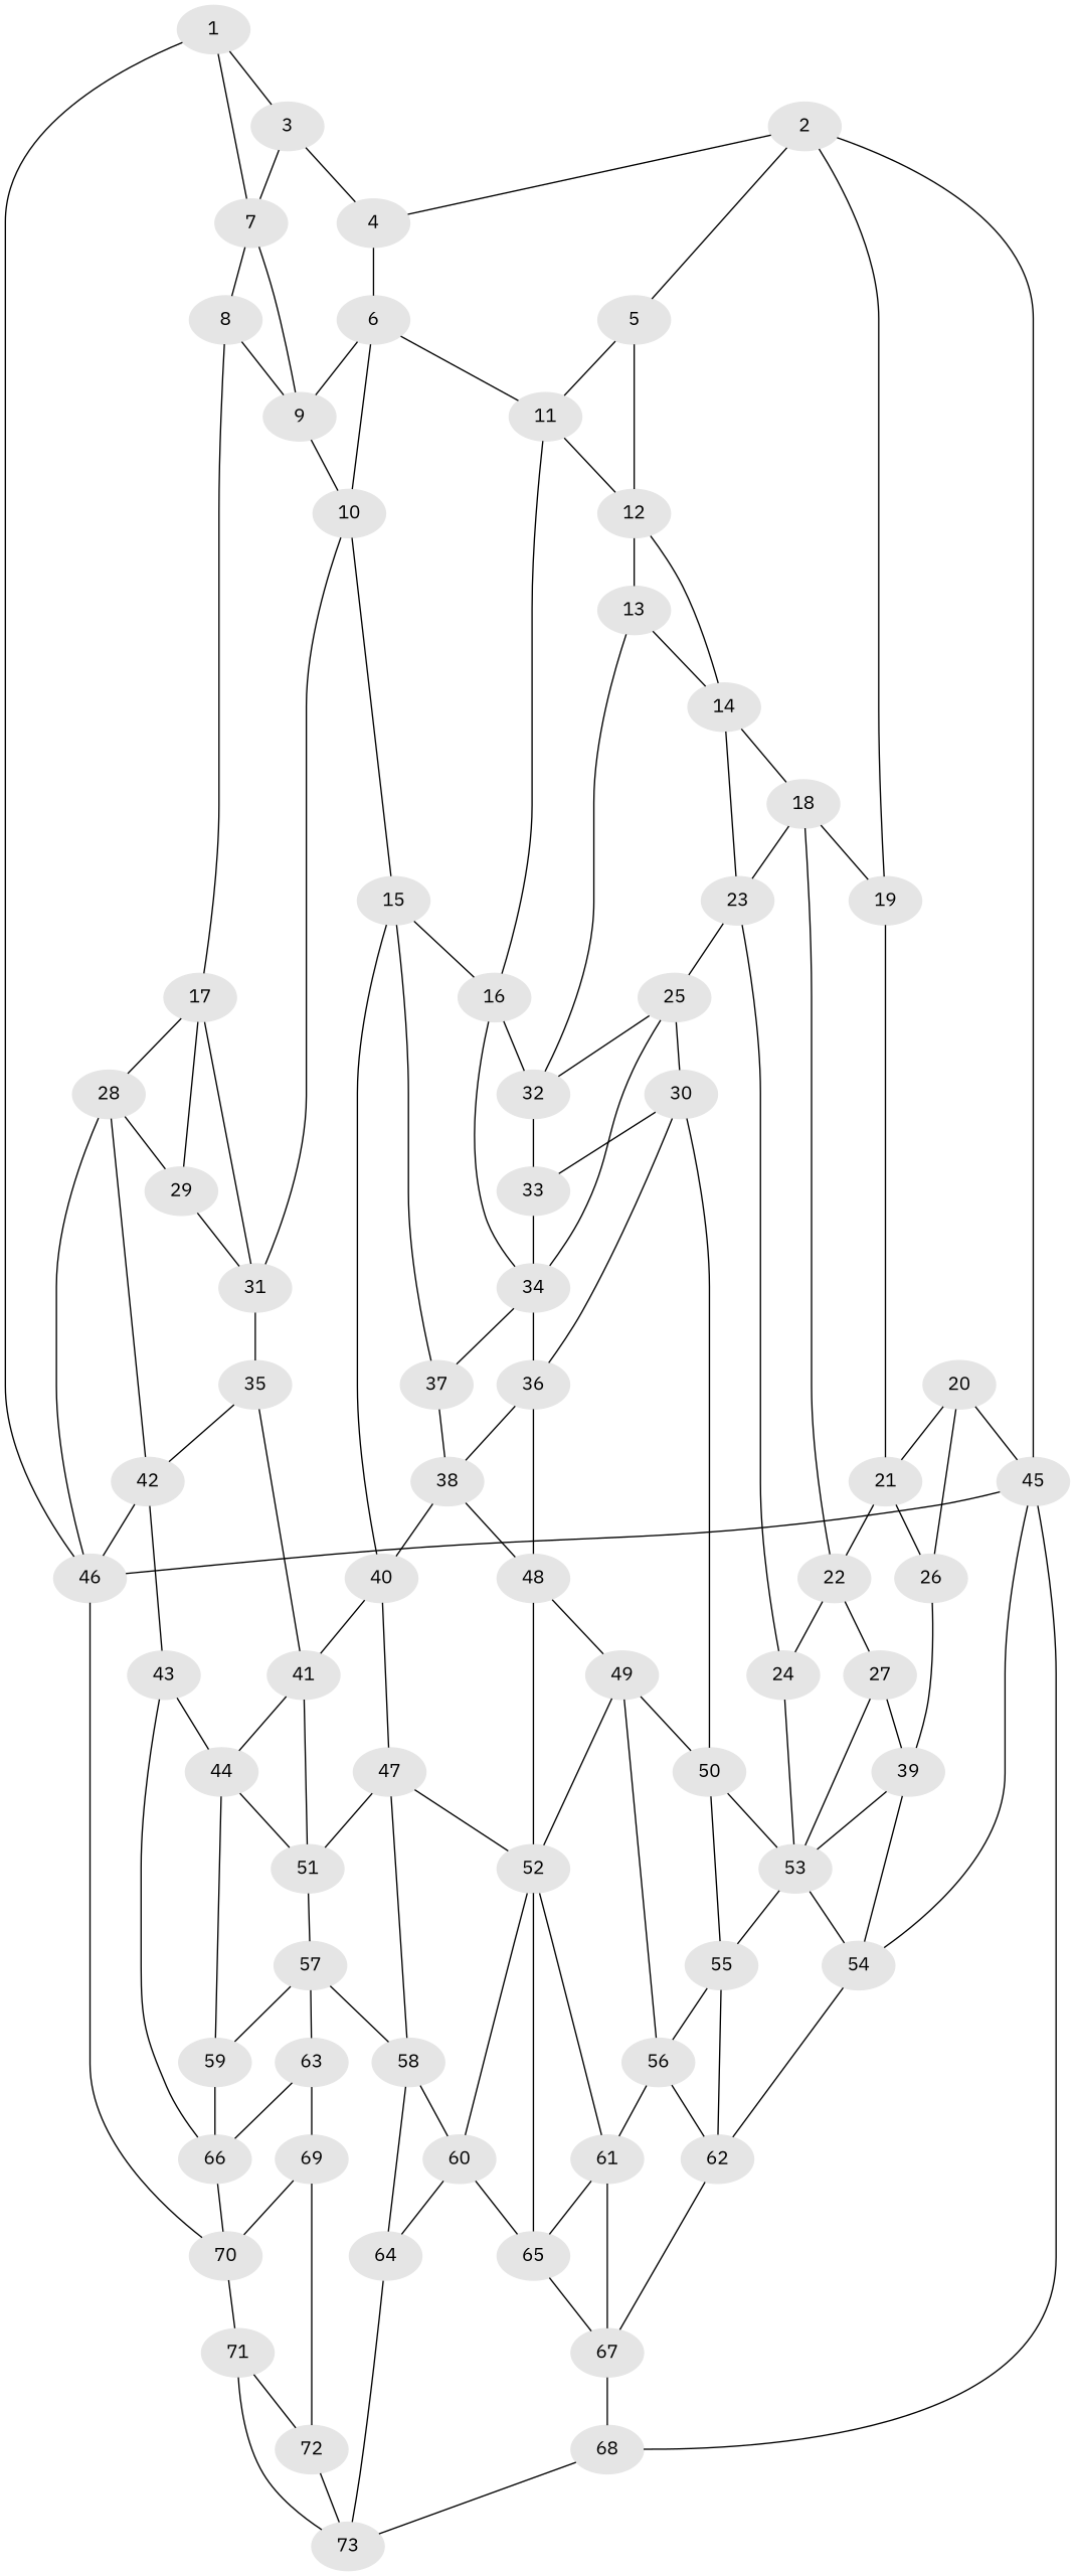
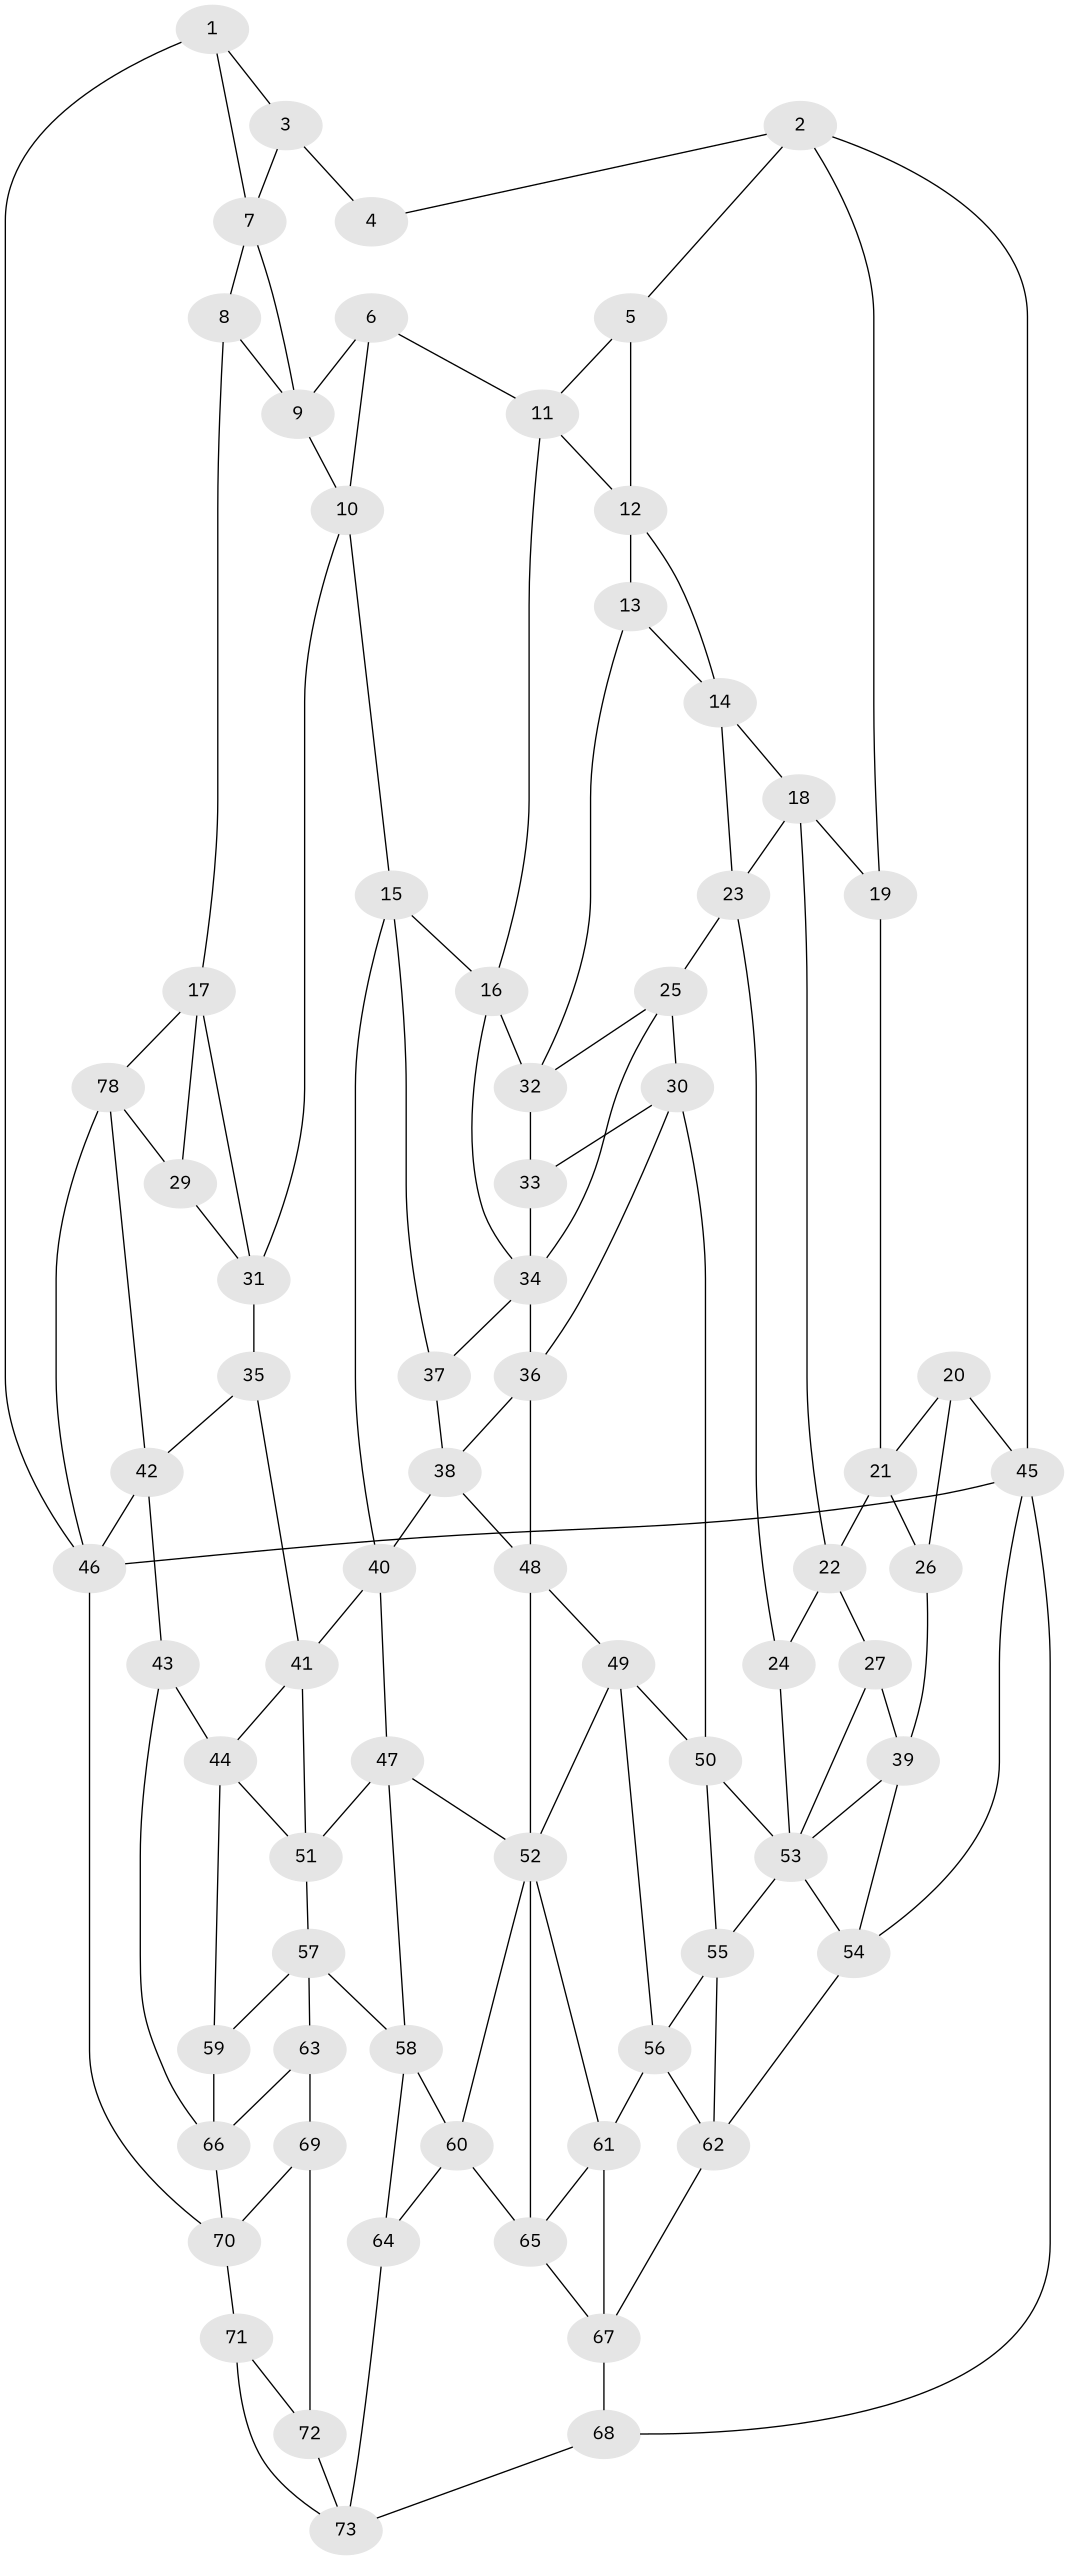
  graph {
    fontname="IBM Plex Sans"
    node [color=gray90 fontname="IBM Plex Sans" style=filled]
    edge [fontname="IBM Plex Sans" weight=1.0]
    1
    3
    7
    46
    4
    9
    8
    70
    2
    5
    19
    45
    6
    11
    12
    21
    54
    68
    10
    16
    13
    14
    15
    31
    17
-   28
+   28 [label=78]
    29
    37
    40
    35
    32
    34
    18
    23
    33
    22
    24
    25
    38
    41
    47
    36
    42
    27
    26
    20
    39
    53
    30
    55
    50
    43
    48
    44
    51
    52
    49
    62
    58
    59
    57
    66
    73
    71
    60
    61
    65
    64
    56
    63
    67
    69
    72
    1 -- 3
    1 -- 7
    1 -- 46
    3 -- 7
    3 -- 4
    7 -- 9
    7 -- 8
    46 -- 70
-   4 -- 6
    9 -- 10
    8 -- 9
    8 -- 17
    70 -- 71
    2 -- 4
    2 -- 5
    2 -- 19
    2 -- 45
    5 -- 11
    5 -- 12
    19 -- 21
    45 -- 46 [weight=2.0]
    45 -- 54
    45 -- 68
    6 -- 9
    6 -- 11
    6 -- 10
    11 -- 12
    11 -- 16
    12 -- 13
    12 -- 14
    21 -- 22
    21 -- 26
    54 -- 62
    68 -- 73
    10 -- 15
    10 -- 31
    16 -- 32
    16 -- 34
    13 -- 14
    13 -- 32
    14 -- 18
    14 -- 23
    15 -- 16
    15 -- 37
    15 -- 40
    31 -- 35
    17 -- 31
    17 -- 28
    17 -- 29
    28 -- 46
    28 -- 29
    28 -- 42
    29 -- 31
    37 -- 38
    40 -- 41
    40 -- 47
    35 -- 41
    35 -- 42
    32 -- 33
    34 -- 37
    34 -- 36
    18 -- 19
    18 -- 23
    18 -- 22
    23 -- 24
    23 -- 25
    33 -- 34
    22 -- 24
    22 -- 27
    24 -- 53
    25 -- 32
    25 -- 34
    25 -- 30
    38 -- 40
    38 -- 48
    41 -- 44
    41 -- 51
    47 -- 51
    47 -- 52
    47 -- 58
    36 -- 38
    36 -- 48
    42 -- 46
    42 -- 43
    27 -- 39
    27 -- 53
    26 -- 39
    20 -- 45
    20 -- 21
    20 -- 26
    39 -- 54
    39 -- 53
    53 -- 54
    53 -- 55
    30 -- 33
    30 -- 36
    30 -- 50
    55 -- 62
    55 -- 56
    50 -- 53
    50 -- 55
    43 -- 44
    43 -- 66
    48 -- 52
    48 -- 49
    44 -- 51
    44 -- 59
    51 -- 57
    52 -- 60
    52 -- 61
    52 -- 65
    49 -- 50
    49 -- 52
    49 -- 56
    62 -- 67
    58 -- 60
    58 -- 64
    59 -- 66
    57 -- 58
    57 -- 59
    57 -- 63
    66 -- 70
    71 -- 73
    71 -- 72
    60 -- 65
    60 -- 64
    61 -- 65
    61 -- 67
    65 -- 67
    64 -- 73
    56 -- 62
    56 -- 61
    63 -- 66
    63 -- 69
    67 -- 68
    69 -- 70
    69 -- 72 [weight=2.0]
    72 -- 73
  }
